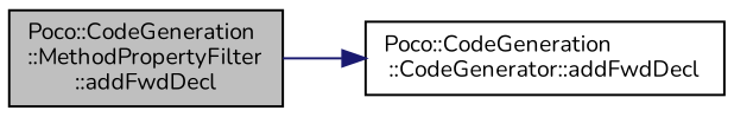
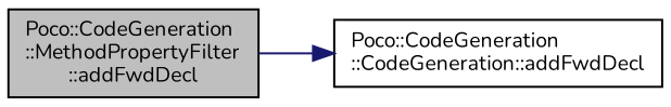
  digraph {
    rankdir=LR
    fontname=Nunito
    node [color=black fontname=Nunito fontsize=10 shape=record style=filled]
    n1 [fillcolor=grey75 fontcolor=black height=0.2 label="Poco::CodeGeneration\l::MethodPropertyFilter\l::addFwdDecl" width=0.4]
-   n2 [fillcolor=white height=0.2 label="Poco::CodeGeneration\l::CodeGenerator::addFwdDecl" width=0.4]
+   n2 [fillcolor=white height=0.2 label="Poco::CodeGeneration\l::CodeGeneration::addFwdDecl" width=0.4]
    n1 -> n2 [color=midnightblue fontname=Nunito fontsize=10 labelfontname=Helvetica labelfontsize=10 style=solid]
  }
